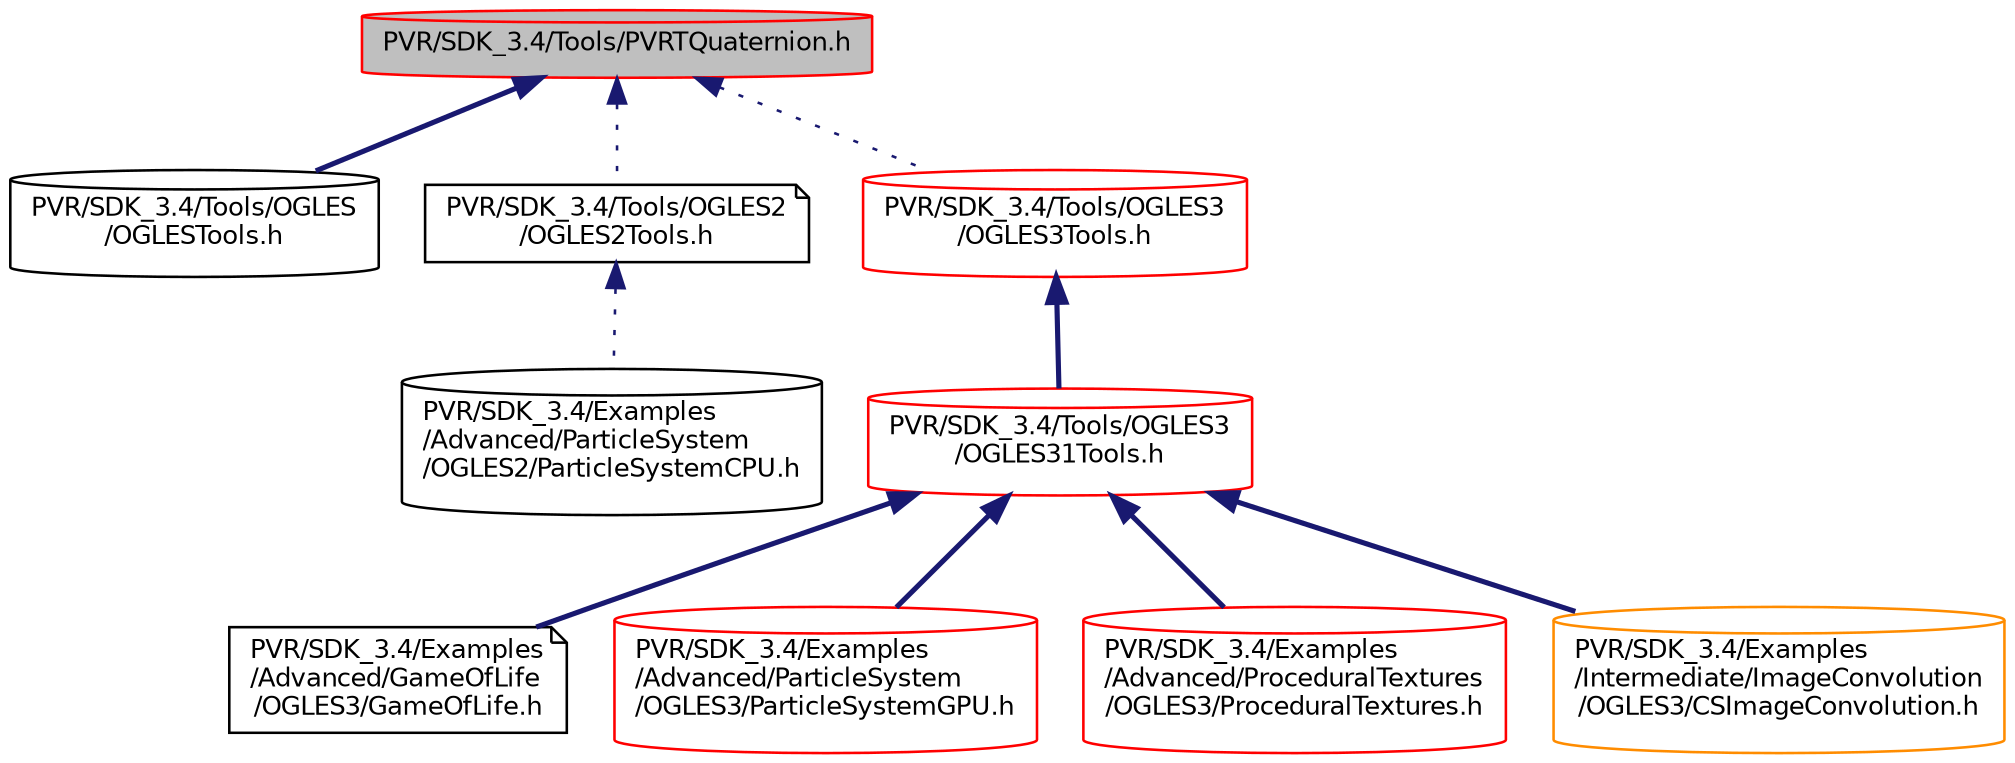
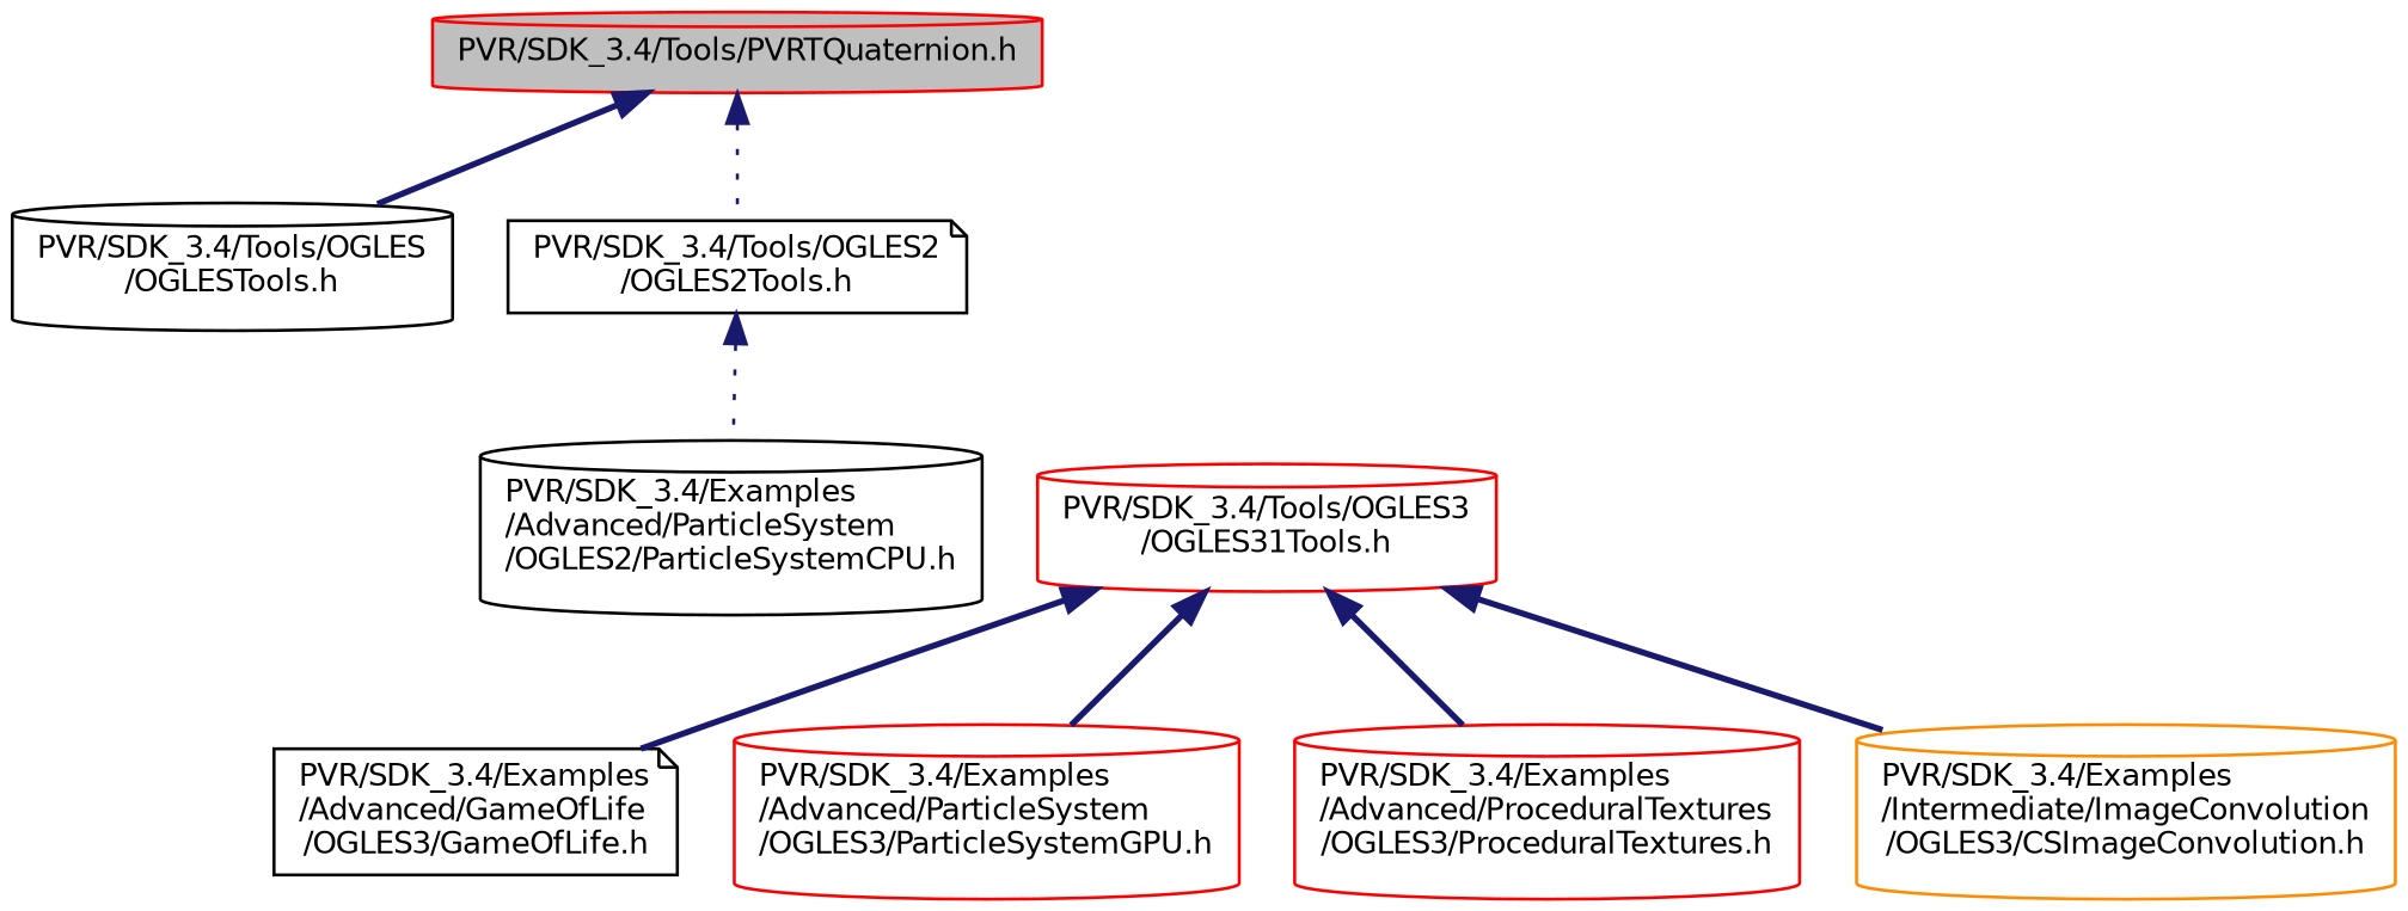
  digraph {
    node [color=red fillcolor=white fontname=Helvetica fontsize=10 shape=cylinder style=filled]
    edge [color=midnightblue dir=back fontname=Helvetica fontsize=10 labelfontname=Helvetica labelfontsize=10 style=bold]
    n1 [fillcolor=grey75 fontcolor=black height=0.2 label="PVR/SDK_3.4/Tools/PVRTQuaternion.h" width=0.4]
    n2 [color=black height=0.2 label="PVR/SDK_3.4/Tools/OGLES\l/OGLESTools.h" width=0.4]
    n3 [color=black height=0.2 label="PVR/SDK_3.4/Tools/OGLES2\l/OGLES2Tools.h" shape=note width=0.4]
-   n4 [height=0.2 label="PVR/SDK_3.4/Tools/OGLES3\l/OGLES3Tools.h" width=0.4]
    n5 [color=black height=0.2 label="PVR/SDK_3.4/Examples\l/Advanced/ParticleSystem\l/OGLES2/ParticleSystemCPU.h" width=0.4]
    n6 [height=0.2 label="PVR/SDK_3.4/Tools/OGLES3\l/OGLES31Tools.h" width=0.4]
    n7 [color=black height=0.2 label="PVR/SDK_3.4/Examples\l/Advanced/GameOfLife\l/OGLES3/GameOfLife.h" shape=note width=0.4]
    n8 [height=0.2 label="PVR/SDK_3.4/Examples\l/Advanced/ParticleSystem\l/OGLES3/ParticleSystemGPU.h" width=0.4]
    n9 [height=0.2 label="PVR/SDK_3.4/Examples\l/Advanced/ProceduralTextures\l/OGLES3/ProceduralTextures.h" width=0.4]
    n10 [color=darkorange height=0.2 label="PVR/SDK_3.4/Examples\l/Intermediate/ImageConvolution\l/OGLES3/CSImageConvolution.h" width=0.4]
    n1 -> n2
    n1 -> n3 [style=dotted]
-   n1 -> n4 [style=dotted]
    n3 -> n5 [style=dotted]
-   n4 -> n6
    n6 -> n7
    n6 -> n8
    n6 -> n9
    n6 -> n10
  }
